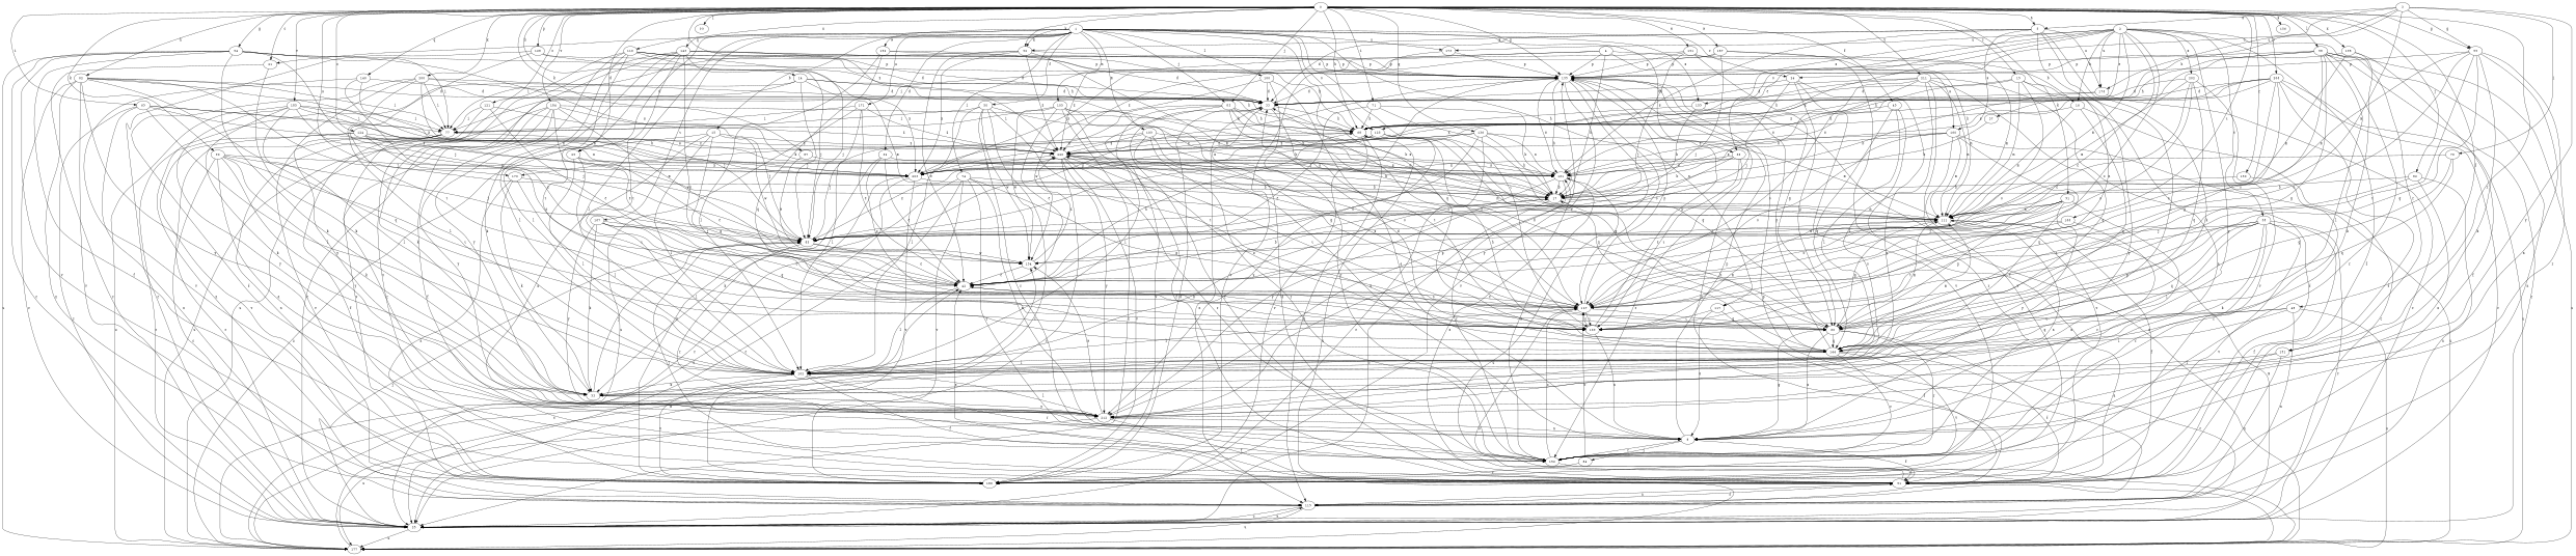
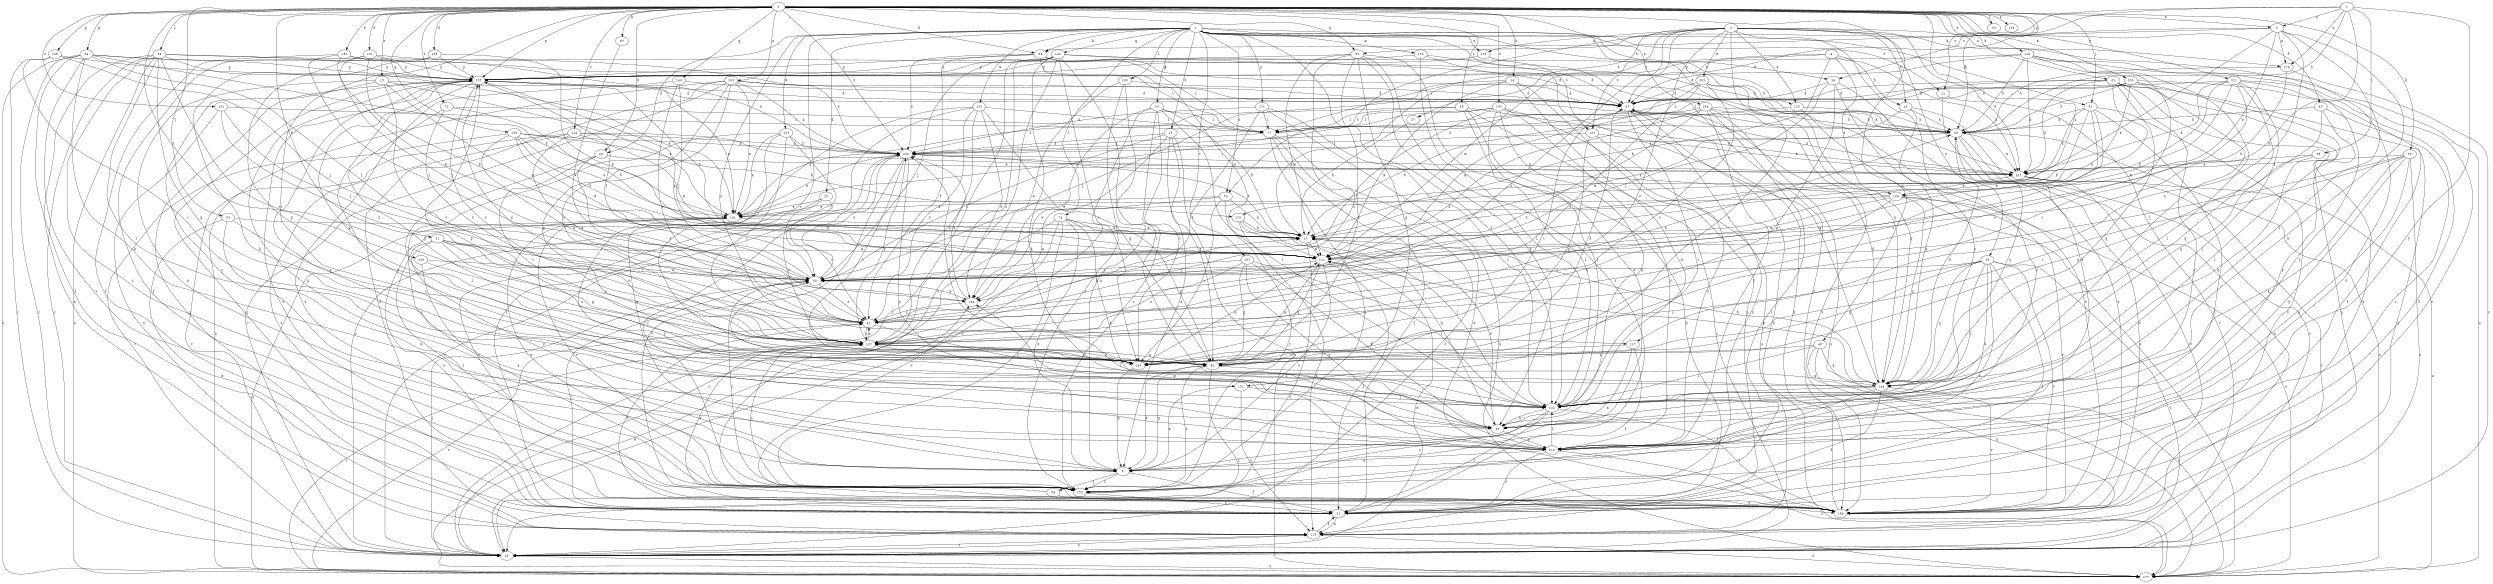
  strict digraph {
    fontname="Courier Prime"
    node [fontname="Courier Prime"]
    edge [fontname="Courier Prime"]
    0
    5
    14
    19
    21
    29
    48
    49
    54
    59
    62
    68
    69
    71
    82
    83
    87
    90
    91
    92
    98
    99
    116
    121
    124
    128
    135
    136
    140
-   150
    151
    156
    166
    170
    184
    185
    187
    191
    198
    200
    206
    211
    220
    102
    117
    176
    160
    33
    93
    161
    111
    17
    85
    119
    127
    212
    8
    25
    169
    42
    203
    144
    177
    152
    51
    77
    186
    60
    194
    1
    15
    24
    32
    36
    50
    74
    100
    105
    109
    125
    143
    159
    167
    171
    173
    192
    2
    16
    37
    38
    202
    3
    76
    4
    84
    0 -> 5 [label=a]
    0 -> 14 [label=b]
    0 -> 19 [label=c]
    0 -> 21 [label=c]
    0 -> 29 [label=d]
    0 -> 48 [label=f]
    0 -> 49 [label=f]
    0 -> 54 [label=g]
    0 -> 59 [label=g]
    0 -> 62 [label=h]
    0 -> 68 [label=h]
    0 -> 69 [label=i]
    0 -> 71 [label=i]
    0 -> 82 [label=j]
    0 -> 83 [label=j]
    0 -> 87 [label=k]
    0 -> 90 [label=k]
    0 -> 91 [label=k]
    0 -> 92 [label=k]
    0 -> 98 [label=l]
    0 -> 99 [label=l]
    0 -> 116 [label=n]
    0 -> 121 [label=o]
    0 -> 124 [label=o]
    0 -> 128 [label=p]
    0 -> 135 [label=p]
    0 -> 136 [label=q]
    0 -> 140 [label=q]
-   0 -> 150 [label=r]
    0 -> 151 [label=r]
    0 -> 156 [label=s]
    0 -> 166 [label=t]
    0 -> 170 [label=u]
    0 -> 184 [label=v]
    0 -> 185 [label=v]
    0 -> 187 [label=w]
    0 -> 191 [label=w]
    0 -> 198 [label=x]
    0 -> 200 [label=x]
    0 -> 206 [label=y]
    0 -> 211 [label=y]
    0 -> 220 [label=z]
    5 -> 92 [label=k]
    5 -> 102 [label=l]
    5 -> 117 [label=n]
    5 -> 176 [label=u]
    5 -> 160 [label=s]
    5 -> 33 [label=d]
    5 -> 93 [label=k]
    5 -> 161 [label=s]
    14 -> 33 [label=d]
    14 -> 93 [label=k]
    14 -> 111 [label=m]
    14 -> 17 [label=b]
    14 -> 85 [label=j]
    14 -> 119 [label=n]
    19 -> 33 [label=d]
    19 -> 161 [label=s]
    19 -> 111 [label=m]
    19 -> 127 [label=o]
    19 -> 212 [label=y]
    19 -> 8 [label=a]
    21 -> 93 [label=k]
    21 -> 25 [label=c]
    29 -> 102 [label=l]
    29 -> 169 [label=t]
    29 -> 42 [label=e]
    29 -> 203 [label=x]
    48 -> 102 [label=l]
    48 -> 119 [label=n]
    48 -> 169 [label=t]
    48 -> 144 [label=q]
    48 -> 177 [label=u]
    49 -> 68 [label=h]
    49 -> 102 [label=l]
    49 -> 144 [label=q]
    49 -> 152 [label=r]
    54 -> 135 [label=p]
    54 -> 93 [label=k]
    54 -> 161 [label=s]
    54 -> 85 [label=j]
    54 -> 25 [label=c]
    54 -> 177 [label=u]
    54 -> 51 [label=f]
    54 -> 77 [label=i]
    54 -> 186 [label=v]
    59 -> 135 [label=p]
    59 -> 93 [label=k]
    59 -> 111 [label=m]
    59 -> 127 [label=o]
    59 -> 8 [label=a]
    59 -> 169 [label=t]
    59 -> 152 [label=r]
    59 -> 60 [label=g]
    62 -> 33 [label=d]
    62 -> 85 [label=j]
    62 -> 119 [label=n]
    62 -> 212 [label=y]
    62 -> 25 [label=c]
    62 -> 203 [label=x]
    62 -> 144 [label=q]
    62 -> 77 [label=i]
    62 -> 186 [label=v]
    68 -> 220 [label=z]
    68 -> 119 [label=n]
    68 -> 203 [label=x]
    68 -> 144 [label=q]
    68 -> 177 [label=u]
    68 -> 186 [label=v]
    69 -> 102 [label=l]
    69 -> 161 [label=s]
    69 -> 119 [label=n]
    69 -> 25 [label=c]
    69 -> 203 [label=x]
    69 -> 77 [label=i]
    71 -> 68 [label=h]
    71 -> 17 [label=b]
    71 -> 42 [label=e]
    71 -> 60 [label=g]
    82 -> 17 [label=b]
    82 -> 119 [label=n]
    82 -> 8 [label=a]
    82 -> 169 [label=t]
    83 -> 68 [label=h]
    83 -> 111 [label=m]
    83 -> 17 [label=b]
    83 -> 127 [label=o]
    83 -> 203 [label=x]
    83 -> 51 [label=f]
    83 -> 186 [label=v]
-   87 -> 161 [label=s]
    87 -> 194 [label=w]
    90 -> 93 [label=k]
    90 -> 85 [label=j]
    90 -> 212 [label=y]
    90 -> 8 [label=a]
    90 -> 25 [label=c]
    90 -> 169 [label=t]
    90 -> 203 [label=x]
    91 -> 111 [label=m]
    91 -> 127 [label=o]
    91 -> 212 [label=y]
    91 -> 42 [label=e]
    91 -> 152 [label=r]
    91 -> 60 [label=g]
    91 -> 194 [label=w]
    92 -> 135 [label=p]
    92 -> 220 [label=z]
    92 -> 111 [label=m]
    92 -> 42 [label=e]
    92 -> 203 [label=x]
    92 -> 77 [label=i]
    98 -> 68 [label=h]
    98 -> 135 [label=p]
    98 -> 102 [label=l]
    98 -> 161 [label=s]
    98 -> 119 [label=n]
    98 -> 127 [label=o]
    98 -> 25 [label=c]
    98 -> 177 [label=u]
    98 -> 152 [label=r]
    98 -> 60 [label=g]
    116 -> 68 [label=h]
    116 -> 135 [label=p]
    116 -> 102 [label=l]
    116 -> 33 [label=d]
    116 -> 212 [label=y]
    116 -> 169 [label=t]
    116 -> 203 [label=x]
    116 -> 177 [label=u]
    121 -> 85 [label=j]
    121 -> 119 [label=n]
    121 -> 42 [label=e]
    121 -> 77 [label=i]
    124 -> 220 [label=z]
    124 -> 111 [label=m]
    124 -> 25 [label=c]
    124 -> 42 [label=e]
    124 -> 203 [label=x]
    124 -> 186 [label=v]
    128 -> 135 [label=p]
    128 -> 85 [label=j]
    128 -> 25 [label=c]
    128 -> 169 [label=t]
    135 -> 33 [label=d]
    135 -> 161 [label=s]
    135 -> 17 [label=b]
    135 -> 85 [label=j]
    135 -> 119 [label=n]
    135 -> 127 [label=o]
    135 -> 212 [label=y]
    135 -> 186 [label=v]
    136 -> 170 [label=k]
    136 -> 220 [label=z]
    136 -> 161 [label=s]
    136 -> 111 [label=m]
    136 -> 17 [label=b]
    136 -> 25 [label=c]
    136 -> 42 [label=e]
    140 -> 33 [label=d]
    140 -> 85 [label=j]
    140 -> 42 [label=e]
    140 -> 186 [label=v]
-   150 -> 17 [label=b]
-   150 -> 152 [label=r]
    151 -> 102 [label=l]
    151 -> 119 [label=n]
    151 -> 8 [label=a]
    166 -> 85 [label=j]
    166 -> 127 [label=o]
    166 -> 8 [label=a]
    170 -> 102 [label=l]
    170 -> 93 [label=k]
    170 -> 17 [label=b]
    170 -> 119 [label=n]
    184 -> 68 [label=h]
    184 -> 220 [label=z]
    184 -> 212 [label=y]
    184 -> 42 [label=e]
    184 -> 177 [label=u]
    184 -> 51 [label=f]
    184 -> 186 [label=v]
    184 -> 194 [label=w]
    185 -> 102 [label=l]
    185 -> 93 [label=k]
    185 -> 161 [label=s]
    185 -> 85 [label=j]
    185 -> 212 [label=y]
    185 -> 203 [label=x]
    185 -> 177 [label=u]
    185 -> 77 [label=i]
    187 -> 135 [label=p]
    187 -> 220 [label=z]
    187 -> 111 [label=m]
    187 -> 85 [label=j]
    187 -> 51 [label=f]
    191 -> 135 [label=p]
    191 -> 220 [label=z]
    191 -> 111 [label=m]
    191 -> 85 [label=j]
    191 -> 60 [label=g]
    198 -> 135 [label=p]
    198 -> 93 [label=k]
    198 -> 111 [label=m]
    198 -> 51 [label=f]
    200 -> 68 [label=h]
    200 -> 102 [label=l]
    200 -> 33 [label=d]
    200 -> 17 [label=b]
    200 -> 212 [label=y]
    200 -> 51 [label=f]
    200 -> 77 [label=i]
    206 -> 68 [label=h]
    206 -> 220 [label=z]
    206 -> 33 [label=d]
    206 -> 161 [label=s]
    206 -> 127 [label=o]
    206 -> 25 [label=c]
    206 -> 177 [label=u]
    206 -> 51 [label=f]
    206 -> 60 [label=g]
    211 -> 102 [label=l]
    211 -> 33 [label=d]
    211 -> 111 [label=m]
    211 -> 17 [label=b]
    211 -> 127 [label=o]
    211 -> 203 [label=x]
    211 -> 144 [label=q]
    211 -> 51 [label=f]
    211 -> 186 [label=v]
    220 -> 161 [label=s]
    220 -> 17 [label=b]
    220 -> 212 [label=y]
    220 -> 25 [label=c]
    220 -> 169 [label=t]
    220 -> 203 [label=x]
    220 -> 152 [label=r]
    220 -> 186 [label=v]
    102 -> 93 [label=k]
    102 -> 152 [label=r]
    102 -> 51 [label=f]
    102 -> 186 [label=v]
    117 -> 8 [label=a]
    117 -> 169 [label=t]
    117 -> 51 [label=f]
    176 -> 68 [label=h]
    176 -> 17 [label=b]
    176 -> 25 [label=c]
    160 -> 220 [label=z]
    160 -> 161 [label=s]
    160 -> 111 [label=m]
    160 -> 127 [label=o]
    160 -> 144 [label=q]
    160 -> 177 [label=u]
    160 -> 186 [label=v]
    33 -> 68 [label=h]
    33 -> 102 [label=l]
    33 -> 119 [label=n]
    33 -> 169 [label=t]
    93 -> 17 [label=b]
    93 -> 85 [label=j]
    93 -> 212 [label=y]
    161 -> 17 [label=b]
    161 -> 212 [label=y]
    161 -> 177 [label=u]
    161 -> 152 [label=r]
    111 -> 85 [label=j]
    111 -> 8 [label=a]
    111 -> 51 [label=f]
    111 -> 60 [label=g]
    17 -> 111 [label=m]
    17 -> 25 [label=c]
    85 -> 135 [label=p]
    85 -> 220 [label=z]
    85 -> 42 [label=e]
    85 -> 152 [label=r]
    85 -> 194 [label=w]
    119 -> 135 [label=p]
    119 -> 25 [label=c]
    119 -> 177 [label=u]
    119 -> 51 [label=f]
    127 -> 135 [label=p]
    127 -> 220 [label=z]
    127 -> 102 [label=l]
    127 -> 169 [label=t]
    127 -> 42 [label=e]
    127 -> 60 [label=g]
    212 -> 135 [label=p]
    212 -> 102 [label=l]
    212 -> 8 [label=a]
    212 -> 177 [label=u]
    212 -> 51 [label=f]
    212 -> 194 [label=w]
    8 -> 135 [label=p]
    8 -> 152 [label=r]
    8 -> 51 [label=f]
    8 -> 60 [label=g]
    8 -> 84 [label=j]
    25 -> 111 [label=m]
    25 -> 85 [label=j]
    25 -> 119 [label=n]
    25 -> 177 [label=u]
    169 -> 135 [label=p]
    169 -> 111 [label=m]
    169 -> 127 [label=o]
    169 -> 8 [label=a]
    42 -> 68 [label=h]
    42 -> 102 [label=l]
    42 -> 17 [label=b]
    42 -> 127 [label=o]
-   203 -> 111 [label=m]
+   203 -> 160 [label=m]
    203 -> 25 [label=c]
    203 -> 177 [label=u]
    203 -> 186 [label=v]
    144 -> 68 [label=h]
    144 -> 135 [label=p]
    144 -> 220 [label=z]
    144 -> 102 [label=l]
    144 -> 33 [label=d]
    144 -> 111 [label=m]
    144 -> 17 [label=b]
    144 -> 152 [label=r]
    144 -> 51 [label=f]
    144 -> 186 [label=v]
    177 -> 127 [label=o]
    177 -> 42 [label=e]
    177 -> 194 [label=w]
    152 -> 161 [label=s]
    152 -> 127 [label=o]
    152 -> 51 [label=f]
    51 -> 33 [label=d]
    51 -> 161 [label=s]
    51 -> 85 [label=j]
    51 -> 119 [label=n]
    51 -> 42 [label=e]
    77 -> 220 [label=z]
    77 -> 25 [label=c]
    77 -> 152 [label=r]
    77 -> 51 [label=f]
    77 -> 186 [label=v]
    186 -> 33 [label=d]
    60 -> 33 [label=d]
    60 -> 111 [label=m]
    60 -> 8 [label=a]
    60 -> 25 [label=c]
    60 -> 144 [label=q]
    60 -> 152 [label=r]
    194 -> 220 [label=z]
    194 -> 42 [label=e]
    1 -> 21 [label=c]
    1 -> 29 [label=d]
    1 -> 83 [label=j]
    1 -> 92 [label=k]
    1 -> 102 [label=l]
    1 -> 117 [label=n]
    1 -> 169 [label=t]
    1 -> 144 [label=q]
    1 -> 15 [label=b]
    1 -> 24 [label=c]
    1 -> 32 [label=d]
    1 -> 36 [label=e]
    1 -> 50 [label=f]
    1 -> 74 [label=i]
    1 -> 100 [label=l]
    1 -> 105 [label=m]
    1 -> 109 [label=m]
    1 -> 125 [label=o]
    1 -> 143 [label=q]
    1 -> 159 [label=s]
    1 -> 167 [label=t]
    1 -> 171 [label=u]
    1 -> 173 [label=u]
    1 -> 192 [label=w]
    15 -> 220 [label=z]
-   15 -> 102 [label=l]
+   15 -> 85 [label=l]
    15 -> 8 [label=a]
    15 -> 177 [label=u]
    15 -> 60 [label=g]
    15 -> 194 [label=w]
    24 -> 33 [label=d]
    24 -> 85 [label=j]
    24 -> 212 [label=y]
    24 -> 186 [label=v]
    24 -> 60 [label=g]
    32 -> 161 [label=s]
    32 -> 127 [label=o]
    32 -> 42 [label=e]
    32 -> 186 [label=v]
    36 -> 161 [label=s]
    36 -> 17 [label=b]
    36 -> 169 [label=t]
    36 -> 152 [label=r]
    36 -> 194 [label=w]
    50 -> 102 [label=l]
    50 -> 17 [label=b]
    50 -> 25 [label=c]
    50 -> 169 [label=t]
    50 -> 152 [label=r]
    50 -> 77 [label=i]
    50 -> 194 [label=w]
    74 -> 93 [label=k]
    74 -> 17 [label=b]
    74 -> 8 [label=a]
    74 -> 25 [label=c]
    74 -> 152 [label=r]
    74 -> 186 [label=v]
    74 -> 60 [label=g]
    100 -> 33 [label=d]
    100 -> 8 [label=a]
    100 -> 152 [label=r]
    100 -> 194 [label=w]
    105 -> 127 [label=o]
    105 -> 25 [label=c]
    105 -> 42 [label=e]
    105 -> 51 [label=f]
    105 -> 77 [label=i]
    105 -> 60 [label=g]
    105 -> 194 [label=w]
    109 -> 220 [label=z]
    109 -> 161 [label=s]
    109 -> 85 [label=j]
    109 -> 127 [label=o]
    109 -> 8 [label=a]
    109 -> 152 [label=r]
    125 -> 220 [label=z]
    125 -> 212 [label=y]
    125 -> 203 [label=x]
    125 -> 60 [label=g]
    143 -> 68 [label=h]
    143 -> 135 [label=p]
    143 -> 102 [label=l]
    143 -> 33 [label=d]
    143 -> 93 [label=k]
    143 -> 85 [label=j]
    143 -> 127 [label=o]
    143 -> 25 [label=c]
    143 -> 169 [label=t]
    143 -> 186 [label=v]
    159 -> 68 [label=h]
    159 -> 17 [label=b]
    159 -> 177 [label=u]
    167 -> 102 [label=l]
    167 -> 93 [label=k]
    167 -> 85 [label=j]
    167 -> 127 [label=o]
    167 -> 212 [label=y]
    167 -> 60 [label=g]
    171 -> 220 [label=z]
    171 -> 102 [label=l]
    171 -> 42 [label=e]
    171 -> 177 [label=u]
    171 -> 77 [label=i]
    173 -> 135 [label=p]
    173 -> 186 [label=v]
    192 -> 135 [label=p]
    192 -> 102 [label=l]
    192 -> 33 [label=d]
    192 -> 144 [label=q]
    2 -> 151 [label=r]
    2 -> 176 [label=u]
    2 -> 111 [label=m]
    2 -> 127 [label=o]
    2 -> 212 [label=y]
    2 -> 42 [label=e]
    2 -> 203 [label=x]
    2 -> 51 [label=f]
    2 -> 36 [label=e]
    2 -> 125 [label=o]
    2 -> 159 [label=s]
    2 -> 173 [label=u]
    2 -> 16 [label=b]
    2 -> 37 [label=e]
    2 -> 38 [label=e]
    2 -> 202 [label=x]
    16 -> 68 [label=h]
    16 -> 111 [label=m]
    16 -> 25 [label=c]
    16 -> 144 [label=q]
    37 -> 17 [label=b]
    38 -> 102 [label=l]
    38 -> 93 [label=k]
    38 -> 85 [label=j]
    38 -> 25 [label=c]
    38 -> 169 [label=t]
    38 -> 144 [label=q]
    38 -> 152 [label=r]
    38 -> 51 [label=f]
    38 -> 186 [label=v]
    38 -> 60 [label=g]
    202 -> 33 [label=d]
    202 -> 111 [label=m]
    202 -> 127 [label=o]
    202 -> 42 [label=e]
    202 -> 144 [label=q]
    202 -> 186 [label=v]
    3 -> 5 [label=a]
    3 -> 59 [label=g]
    3 -> 68 [label=h]
    3 -> 176 [label=u]
    3 -> 111 [label=m]
    3 -> 212 [label=y]
    3 -> 24 [label=c]
    3 -> 76 [label=i]
    76 -> 203 [label=x]
    76 -> 144 [label=q]
    76 -> 60 [label=g]
    4 -> 135 [label=p]
    4 -> 160 [label=s]
    4 -> 17 [label=b]
    4 -> 203 [label=x]
    4 -> 77 [label=i]
    4 -> 16 [label=b]
    84 -> 127 [label=o]
    84 -> 186 [label=v]
  }
